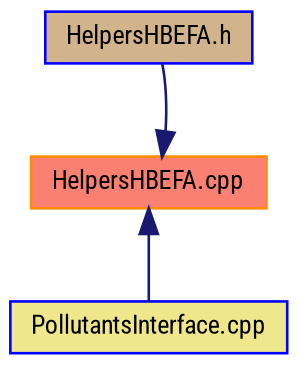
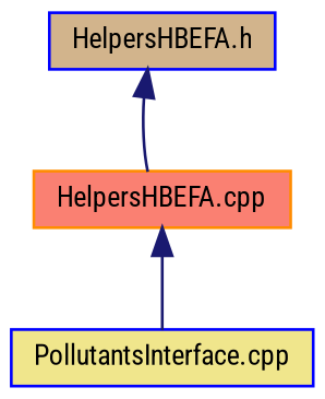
  digraph {
    fontname="Roboto Condensed"
    node [color=blue fontname="Roboto Condensed" fontsize=10 shape=record style=filled]
    edge [color=midnightblue dir=back fontname="Roboto Condensed" fontsize=10 labelfontname=Helvetica labelfontsize=10 style=solid]
    n1 [fillcolor=tan fontcolor=black height=0.2 label="HelpersHBEFA.h" width=0.4]
    n2 [color=darkorange fillcolor=salmon height=0.2 label="HelpersHBEFA.cpp" width=0.4]
    n3 [fillcolor=khaki height=0.2 label="PollutantsInterface.cpp" width=0.4]
-   n2 -> n1
+   n1 -> n2
    n2 -> n3
  }
